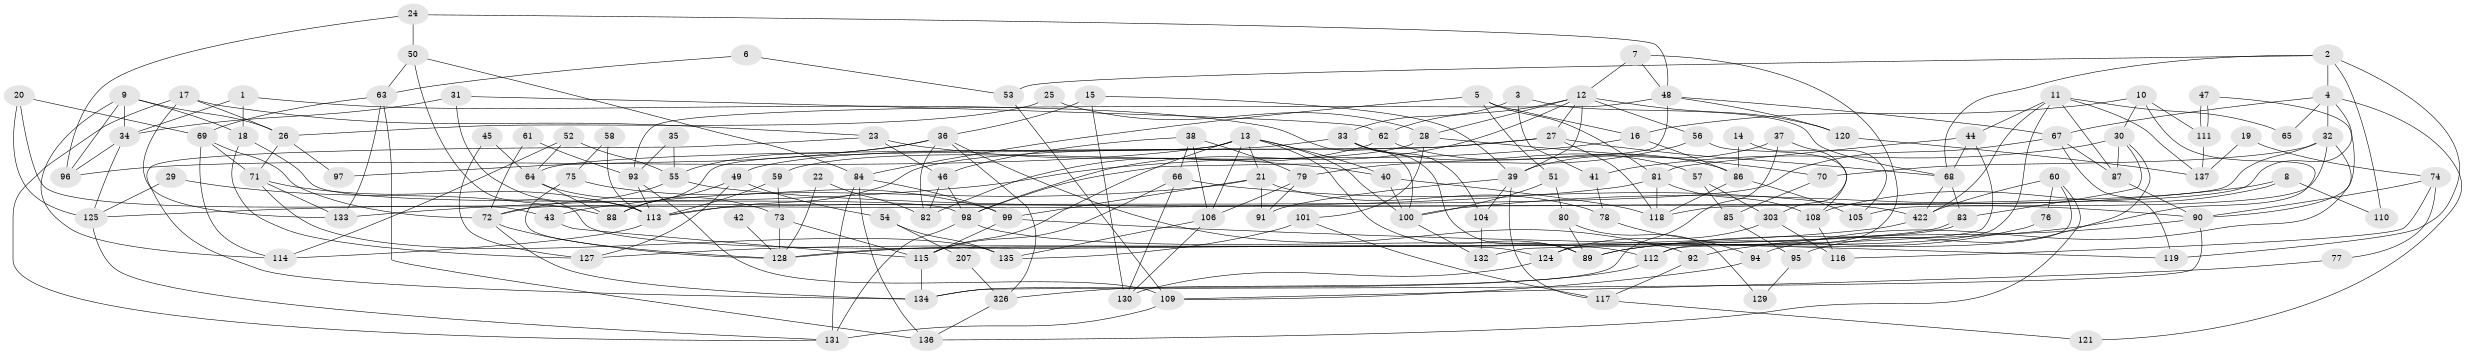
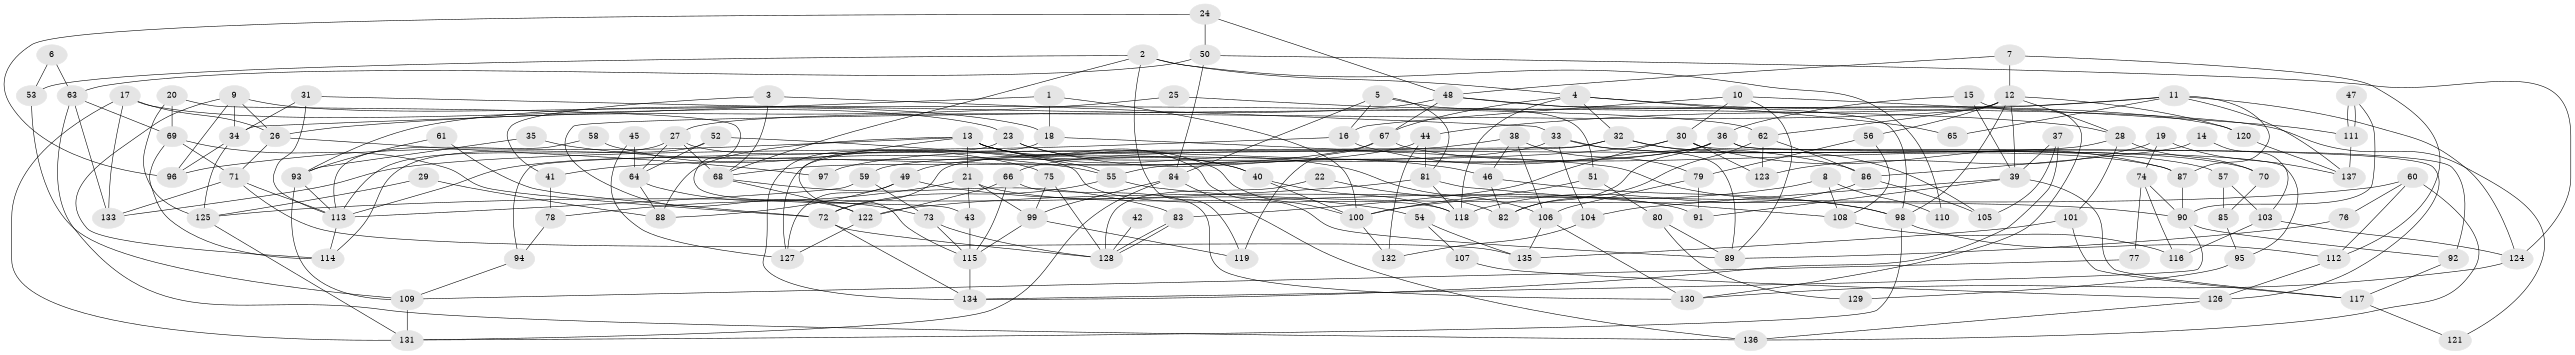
  graph {
    node [color=gray90 style=filled]
    1
    18
    34
    100
    98
    127
    96
    125
    132
    2
    4
    53
    68
    110
    119
    32
    65
    67
    118
    121
    109
-   122 [label=422]
+   122
    83
    3
    33
    41
    89
    49
    57
    104
    78
    70
    72
    94
    105
    87
    113
    5
    16
    51
    81
    84
    86
    133
    80
    108
    131
    99
    136
    6
    63
    69
    7
    12
    48
    112
    27
    28
    39
    56
    62
    120
    93
-   126 [label=326]
+   126
    8
    95
    129
    116
    9
    26
    114
    71
    97
    10
    30
    111
+   123
    137
    11
    44
    124
    90
    130
    64
    59
    101
    91
    117
    79
    82
    13
    21
    40
    88
    106
    115
    43
    135
    134
    14
-   103 [label=303]
+   103
    15
    36
    55
    92
    17
    23
    46
    19
    74
    77
    20
    22
    128
    24
    50
    25
    73
    85
    29
    31
    54
    35
    37
    38
    66
    42
    45
    47
-   107 [label=207]
+   107
    52
    58
    75
    60
    76
    61
    1 -- 18
    1 -- 34
    1 -- 100
    18 -- 98
    18 -- 127
    34 -- 96
    34 -- 125
    100 -- 132
    98 -- 131
    98 -- 112
    125 -- 131
    2 -- 4
    2 -- 53
    2 -- 68
    2 -- 110
    2 -- 119
    4 -- 32
    4 -- 65
    4 -- 67
    4 -- 118
    4 -- 121
    53 -- 109
    68 -- 122
    68 -- 83
    32 -- 70
    32 -- 72
    32 -- 94
    32 -- 105
    67 -- 119
    67 -- 87
    67 -- 113
    109 -- 131
    122 -- 127
    83 -- 128
    83 -- 128
    3 -- 68
    3 -- 33
    3 -- 41
    33 -- 89
    33 -- 49
    33 -- 57
    33 -- 104
    41 -- 78
    49 -- 127
    49 -- 88
    49 -- 54
    57 -- 103
    57 -- 85
    104 -- 132
    78 -- 94
    70 -- 85
    72 -- 134
    72 -- 128
    94 -- 109
    87 -- 90
    113 -- 114
    5 -- 16
    5 -- 51
    5 -- 81
    5 -- 84
    16 -- 86
    16 -- 133
    51 -- 100
    51 -- 80
    81 -- 125
    81 -- 118
    81 -- 108
    84 -- 131
    84 -- 99
    84 -- 136
    86 -- 118
    86 -- 105
    80 -- 89
    80 -- 129
    108 -- 116
    99 -- 119
    99 -- 115
    6 -- 53
    6 -- 63
    63 -- 133
    63 -- 136
    63 -- 69
    69 -- 72
    69 -- 114
    69 -- 71
    7 -- 12
    7 -- 48
    7 -- 112
    12 -- 98
    12 -- 27
    12 -- 28
    12 -- 39
    12 -- 56
    12 -- 62
    12 -- 120
    48 -- 98
    48 -- 67
    48 -- 120
    48 -- 93
    112 -- 126
    27 -- 68
    27 -- 118
    27 -- 113
    27 -- 64
    28 -- 70
    28 -- 59
    28 -- 101
    39 -- 104
    39 -- 91
    39 -- 117
    56 -- 108
    56 -- 79
    62 -- 86
+   62 -- 123
    62 -- 82
    120 -- 137
    93 -- 109
    93 -- 113
    126 -- 136
    8 -- 100
    8 -- 110
    8 -- 108
    95 -- 129
    9 -- 18
    9 -- 34
    9 -- 96
    9 -- 26
    9 -- 114
    26 -- 71
    26 -- 97
    71 -- 113
    71 -- 133
    71 -- 135
    10 -- 89
    10 -- 16
    10 -- 30
    10 -- 111
    30 -- 83
    30 -- 41
    30 -- 87
    30 -- 95
+   30 -- 123
    111 -- 137
    11 -- 65
    11 -- 122
    11 -- 87
    11 -- 137
    11 -- 44
    11 -- 124
    44 -- 132
    44 -- 68
    44 -- 81
    124 -- 130
    90 -- 134
    90 -- 92
    64 -- 88
    64 -- 73
    59 -- 113
    59 -- 73
    101 -- 117
    101 -- 135
    117 -- 121
    79 -- 91
    79 -- 106
    13 -- 100
    13 -- 96
    13 -- 89
    13 -- 21
    13 -- 40
    13 -- 88
    13 -- 106
    13 -- 115
    21 -- 78
    21 -- 99
    21 -- 91
    21 -- 43
    40 -- 100
    40 -- 118
    106 -- 130
    106 -- 135
    115 -- 134
    43 -- 115
    14 -- 86
    14 -- 103
    103 -- 116
    103 -- 124
    15 -- 39
    15 -- 130
    15 -- 36
    36 -- 126
    36 -- 97
    36 -- 82
    36 -- 55
    36 -- 92
    55 -- 72
    55 -- 90
    92 -- 117
    17 -- 133
    17 -- 131
    17 -- 26
    17 -- 23
    23 -- 40
    23 -- 134
    23 -- 46
    46 -- 98
    46 -- 82
+   19 -- 123
    19 -- 137
    19 -- 74
    74 -- 116
    74 -- 90
    74 -- 77
    77 -- 109
    20 -- 125
    20 -- 69
    20 -- 43
    22 -- 82
    22 -- 128
    24 -- 96
    24 -- 48
    24 -- 50
    50 -- 84
    50 -- 63
    50 -- 124
    25 -- 28
    25 -- 26
    73 -- 115
    73 -- 128
    85 -- 95
    29 -- 125
    29 -- 88
    31 -- 34
    31 -- 113
    31 -- 62
    54 -- 135
    54 -- 107
    35 -- 93
    35 -- 55
    37 -- 105
    37 -- 39
    37 -- 134
    38 -- 79
    38 -- 106
    38 -- 46
    38 -- 66
    66 -- 122
    66 -- 130
    66 -- 115
    42 -- 128
    45 -- 127
    45 -- 64
    47 -- 111
    47 -- 111
    47 -- 90
    107 -- 126
    52 -- 114
    52 -- 64
    52 -- 55
    58 -- 113
    58 -- 75
    75 -- 99
    75 -- 128
    60 -- 122
    60 -- 136
    60 -- 112
    60 -- 76
    76 -- 89
    61 -- 72
    61 -- 93
  }
